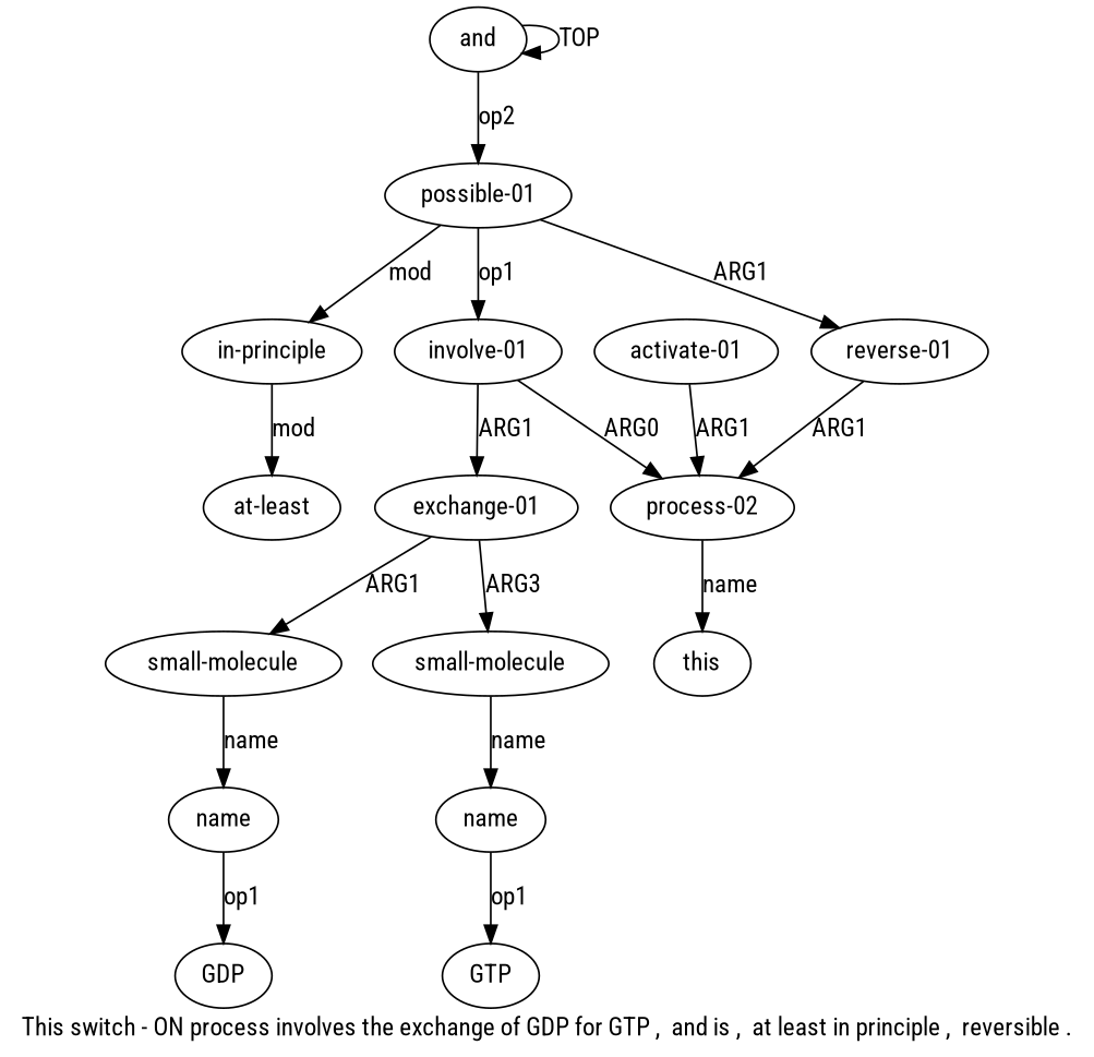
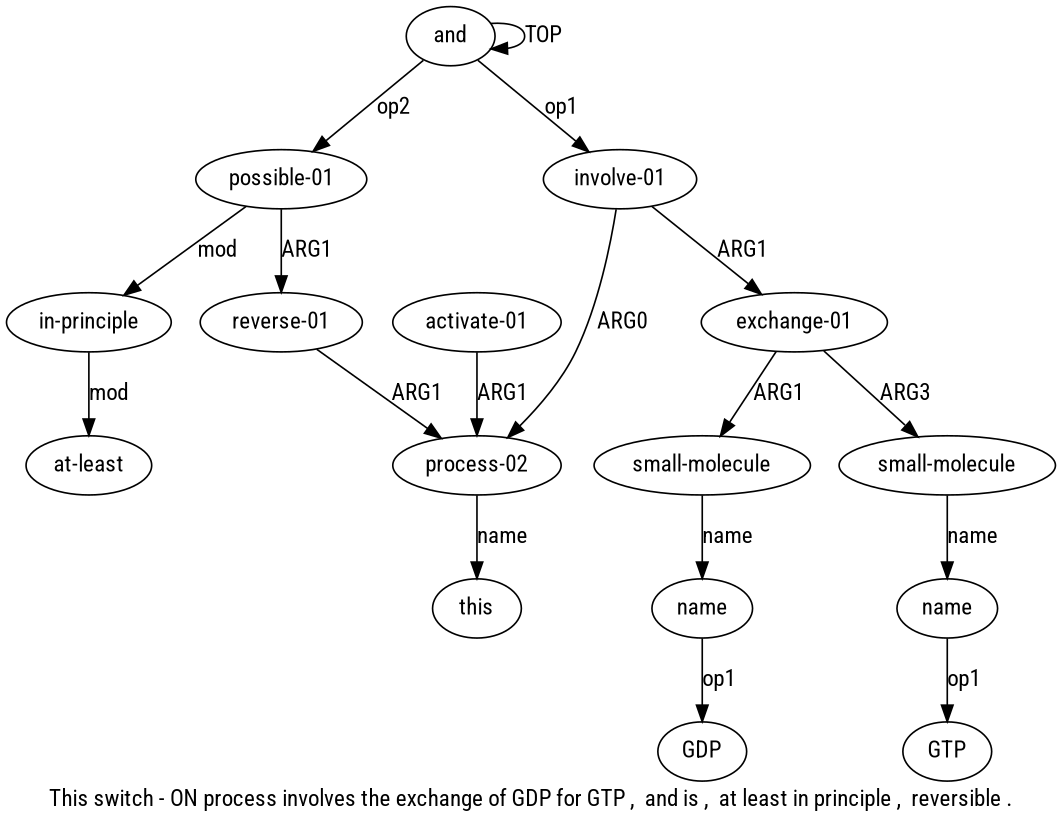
  digraph {
    fontname="Roboto Condensed"
    label="This switch - ON process involves the exchange of GDP for GTP ,  and is ,  at least in principle ,  reversible ."
    node [color=black fontname="Roboto Condensed" gold_ind=-1 gold_label="small-molecule" test_ind=-1 test_label="small-molecule"]
    edge [color=black fontname="Roboto Condensed" gold_label=ARG1 test_label=ARG1]
    n1 [gold_label=GDP label=GDP test_label=GDP]
    n2 [gold_ind=11 gold_label="reverse-01" label="reverse-01" test_ind=11 test_label="reverse-01"]
    n3 [gold_ind=2 gold_label="process-02" label="process-02" test_ind=2 test_label="process-02"]
    n4 [gold_ind=4 gold_label=this label=this test_ind=4 test_label=this]
    n5 [gold_ind=3 gold_label="activate-01" label="activate-01" test_ind=3 test_label="activate-01"]
    n6 [gold_ind=10 gold_label="possible-01" label="possible-01" test_ind=10 test_label="possible-01"]
    n7 [gold_ind=12 gold_label="in-principle" label="in-principle" test_ind=12 test_label="in-principle"]
    n8 [gold_ind=13 gold_label="at-least" label="at-least" test_ind=13 test_label="at-least"]
    n9 [gold_label=GTP label=GTP test_label=GTP]
    n10 [gold_ind=1 gold_label="involve-01" label="involve-01" test_ind=1 test_label="involve-01"]
    n11 [gold_ind=5 gold_label="exchange-01" label="exchange-01" test_ind=5 test_label="exchange-01"]
    n12 [gold_ind=6 label="small-molecule" test_ind=6]
    n13 [gold_ind=8 label="small-molecule" test_ind=8]
    n14 [gold_ind=7 gold_label=name label=name test_ind=7 test_label=name]
    n15 [gold_ind=9 gold_label=name label=name test_ind=9 test_label=name]
    n16 [gold_ind=0 gold_label=and label=and test_ind=0 test_label=and]
    n2 -> n3 [label=ARG1]
    n3 -> n4 [gold_label=mod label=name test_label=mod]
    n5 -> n3 [label=ARG1]
    n6 -> n2 [label=ARG1]
    n6 -> n7 [gold_label=mod label=mod test_label=mod]
    n7 -> n8 [gold_label=mod label=mod test_label=mod]
    n10 -> n3 [gold_label=ARG0 label=ARG0 test_label=ARG0]
    n10 -> n11 [label=ARG1]
    n11 -> n12 [label=ARG1]
    n11 -> n13 [gold_label=ARG3 label=ARG3 test_label=ARG3]
    n12 -> n14 [gold_label=name label=name test_label=name]
    n13 -> n15 [gold_label=name label=name test_label=name]
    n14 -> n1 [gold_label=op1 label=op1 test_label=op1]
    n15 -> n9 [gold_label=op1 label=op1 test_label=op1]
    n16 -> n6 [gold_label=op2 label=op2 test_label=op2]
-   n6 -> n10 [gold_label=op1 label=op1 test_label=op1]
+   n16 -> n10 [gold_label=op1 label=op1 test_label=op1]
    n16 -> n16 [gold_label=TOP label=TOP test_label=TOP]
  }
